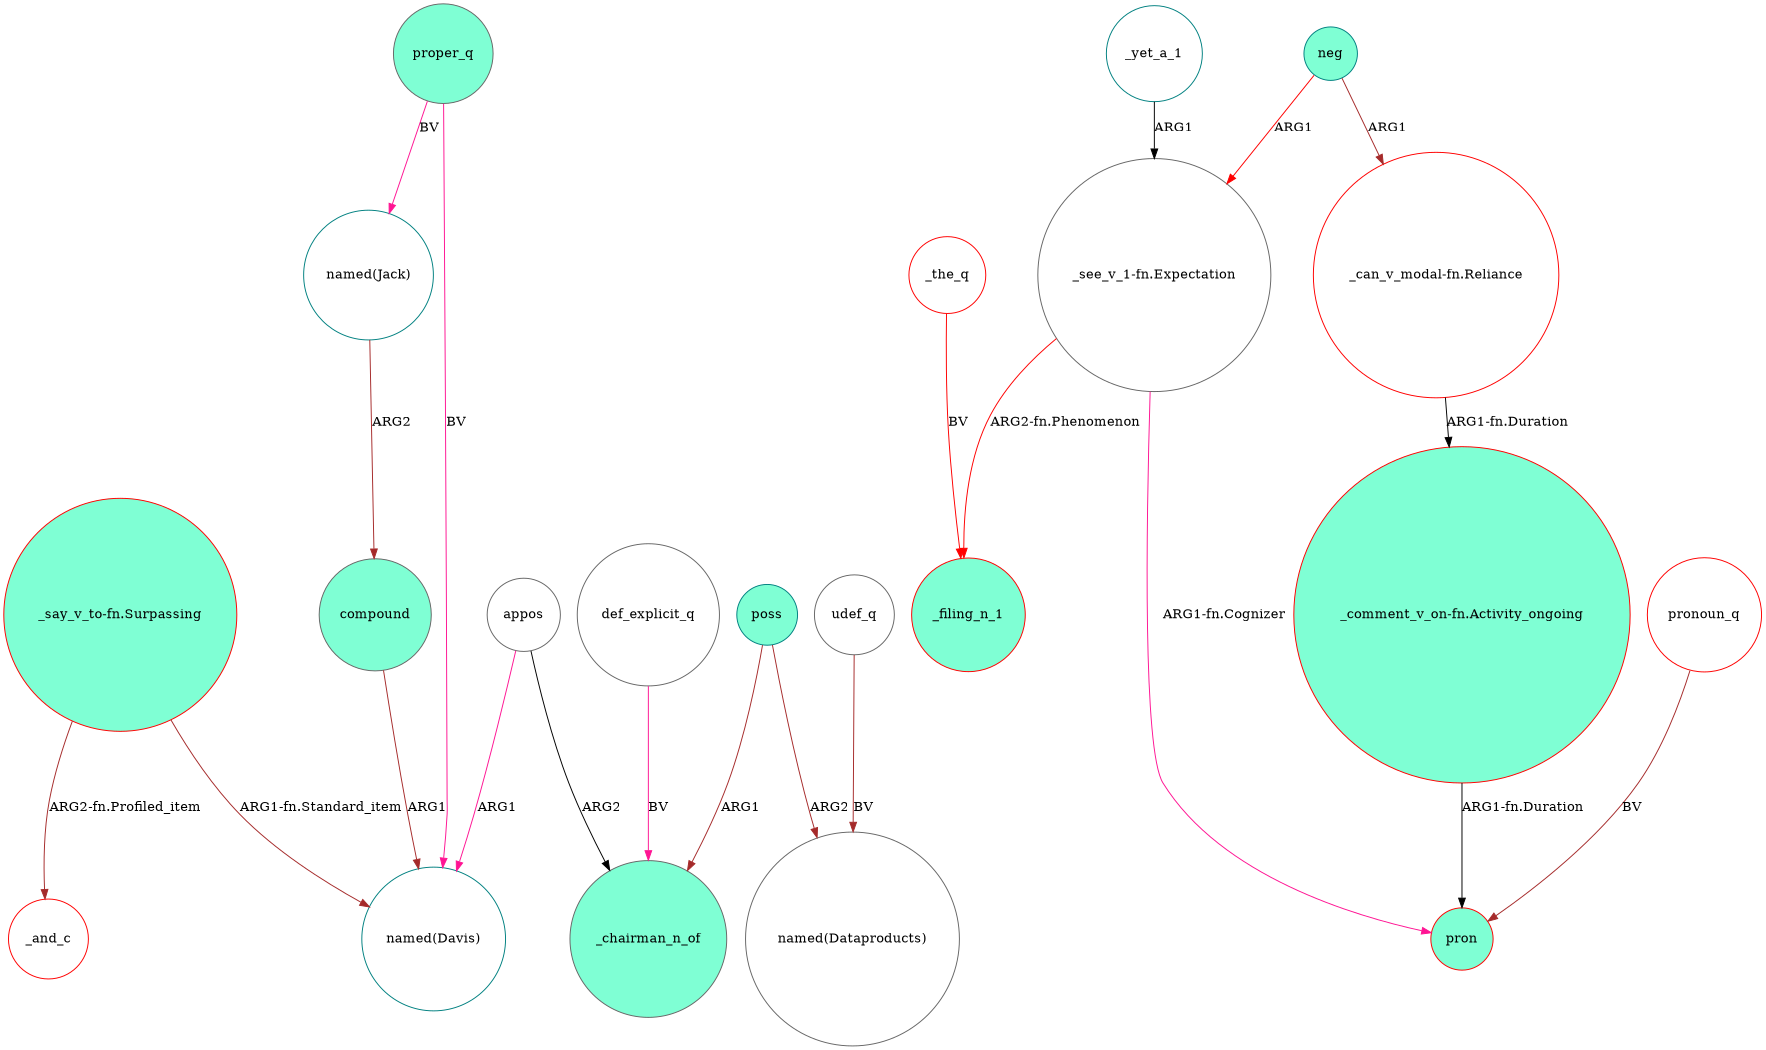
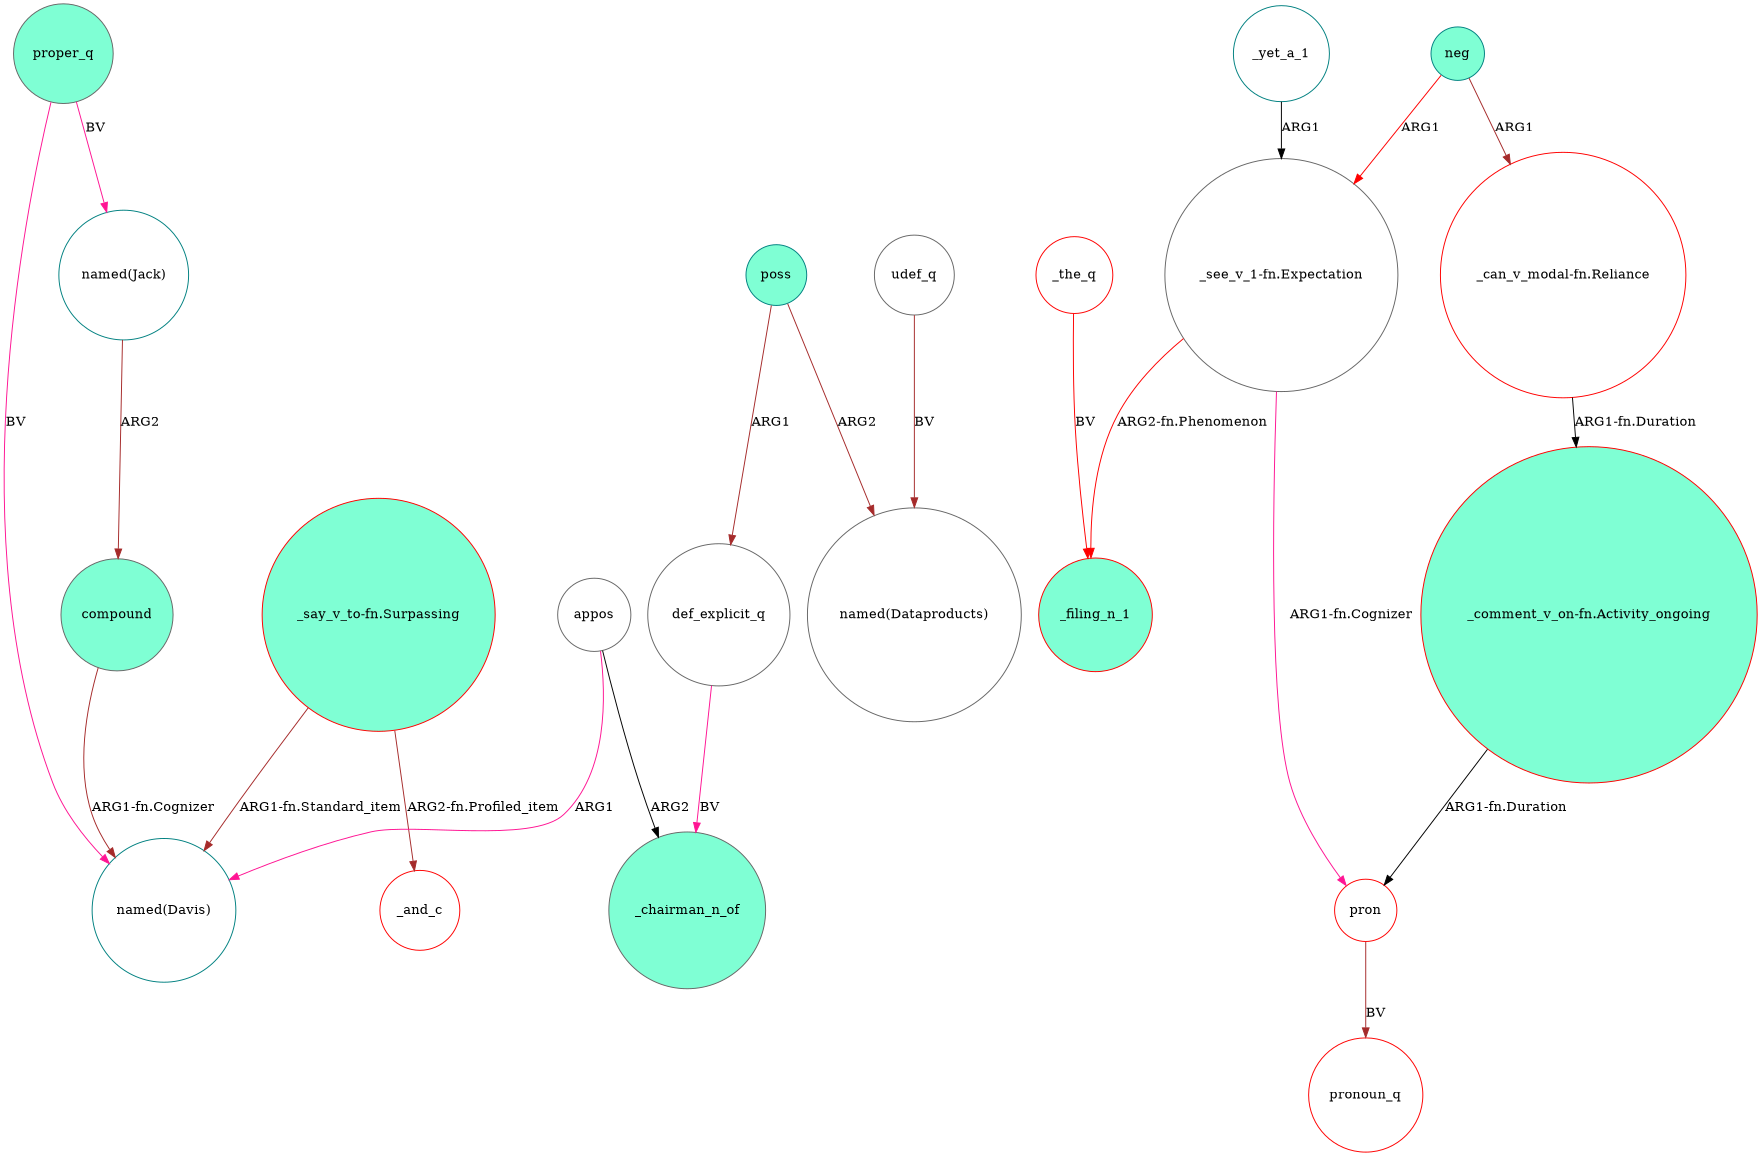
  digraph {
    node [color=gray40 fillcolor=white shape=circle style=filled]
    edge [color=brown]
    proper_q [fillcolor=aquamarine]
    "named(Jack)" [color=teal]
    "named(Davis)" [color=teal]
    compound [fillcolor=aquamarine]
    "_comment_v_on-fn.Activity_ongoing" [color=red fillcolor=aquamarine]
-   pron [color=red fillcolor=aquamarine]
+   pron [color=red]
    _the_q [color=red]
    _filing_n_1 [color=red fillcolor=aquamarine]
    udef_q
    "named(Dataproducts)"
    "_can_v_modal-fn.Reliance" [color=red]
    _yet_a_1 [color=teal]
    "_see_v_1-fn.Expectation"
    neg [color=teal fillcolor=aquamarine]
    _chairman_n_of [fillcolor=aquamarine]
    def_explicit_q
    pronoun_q [color=red]
    "_say_v_to-fn.Surpassing" [color=red fillcolor=aquamarine]
    _and_c [color=red]
    appos
    poss [color=teal fillcolor=aquamarine]
    proper_q -> "named(Jack)" [color=deeppink label=BV]
    proper_q -> "named(Davis)" [color=deeppink label=BV]
    "named(Jack)" -> compound [label=ARG2]
-   compound -> "named(Davis)" [label=ARG1]
+   compound -> "named(Davis)" [label="ARG1-fn.Cognizer"]
    "_comment_v_on-fn.Activity_ongoing" -> pron [color=black label="ARG1-fn.Duration"]
    _the_q -> _filing_n_1 [color=red label=BV]
    udef_q -> "named(Dataproducts)" [label=BV]
    "_can_v_modal-fn.Reliance" -> "_comment_v_on-fn.Activity_ongoing" [color=black label="ARG1-fn.Duration"]
    _yet_a_1 -> "_see_v_1-fn.Expectation" [color=black label=ARG1]
    "_see_v_1-fn.Expectation" -> pron [color=deeppink label="ARG1-fn.Cognizer"]
    "_see_v_1-fn.Expectation" -> _filing_n_1 [color=red label="ARG2-fn.Phenomenon"]
    neg -> "_can_v_modal-fn.Reliance" [label=ARG1]
    neg -> "_see_v_1-fn.Expectation" [color=red label=ARG1]
    def_explicit_q -> _chairman_n_of [color=deeppink label=BV]
-   pronoun_q -> pron [label=BV]
+   pron -> pronoun_q [label=BV]
    "_say_v_to-fn.Surpassing" -> "named(Davis)" [label="ARG1-fn.Standard_item"]
    "_say_v_to-fn.Surpassing" -> _and_c [label="ARG2-fn.Profiled_item"]
    appos -> "named(Davis)" [color=deeppink label=ARG1]
    appos -> _chairman_n_of [color=black label=ARG2]
    poss -> "named(Dataproducts)" [label=ARG2]
-   poss -> _chairman_n_of [label=ARG1]
+   poss -> def_explicit_q [label=ARG1]
  }
